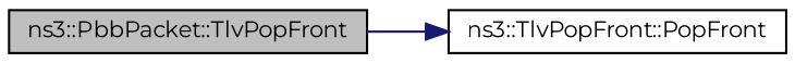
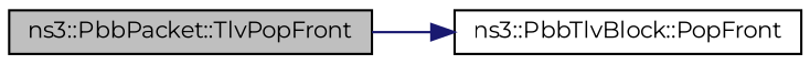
  digraph {
    rankdir=LR
    fontname=Montserrat
    node [color=black fontname=Montserrat fontsize=10 shape=record style=filled]
    n1 [fillcolor=grey75 fontcolor=black height=0.2 label="ns3::PbbPacket::TlvPopFront" width=0.4]
-   n2 [fillcolor=white height=0.2 label="ns3::TlvPopFront::PopFront" width=0.4]
+   n2 [fillcolor=white height=0.2 label="ns3::PbbTlvBlock::PopFront" width=0.4]
    n1 -> n2 [color=midnightblue fontname=Montserrat fontsize=10 labelfontname=Helvetica labelfontsize=10 style=solid]
  }
